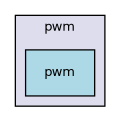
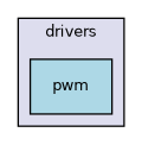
  digraph {
    compound=true
    n1 [fillcolor=lightblue fontname=Helvetica fontsize=10 label=pwm pencolor=black shape=box style=filled]
    subgraph cluster_1 {
      bgcolor="#ddddee"
      fontname=Helvetica
      fontsize=10
-     label=pwm
+     label=drivers
      pencolor=black
      n1
    }
  }
